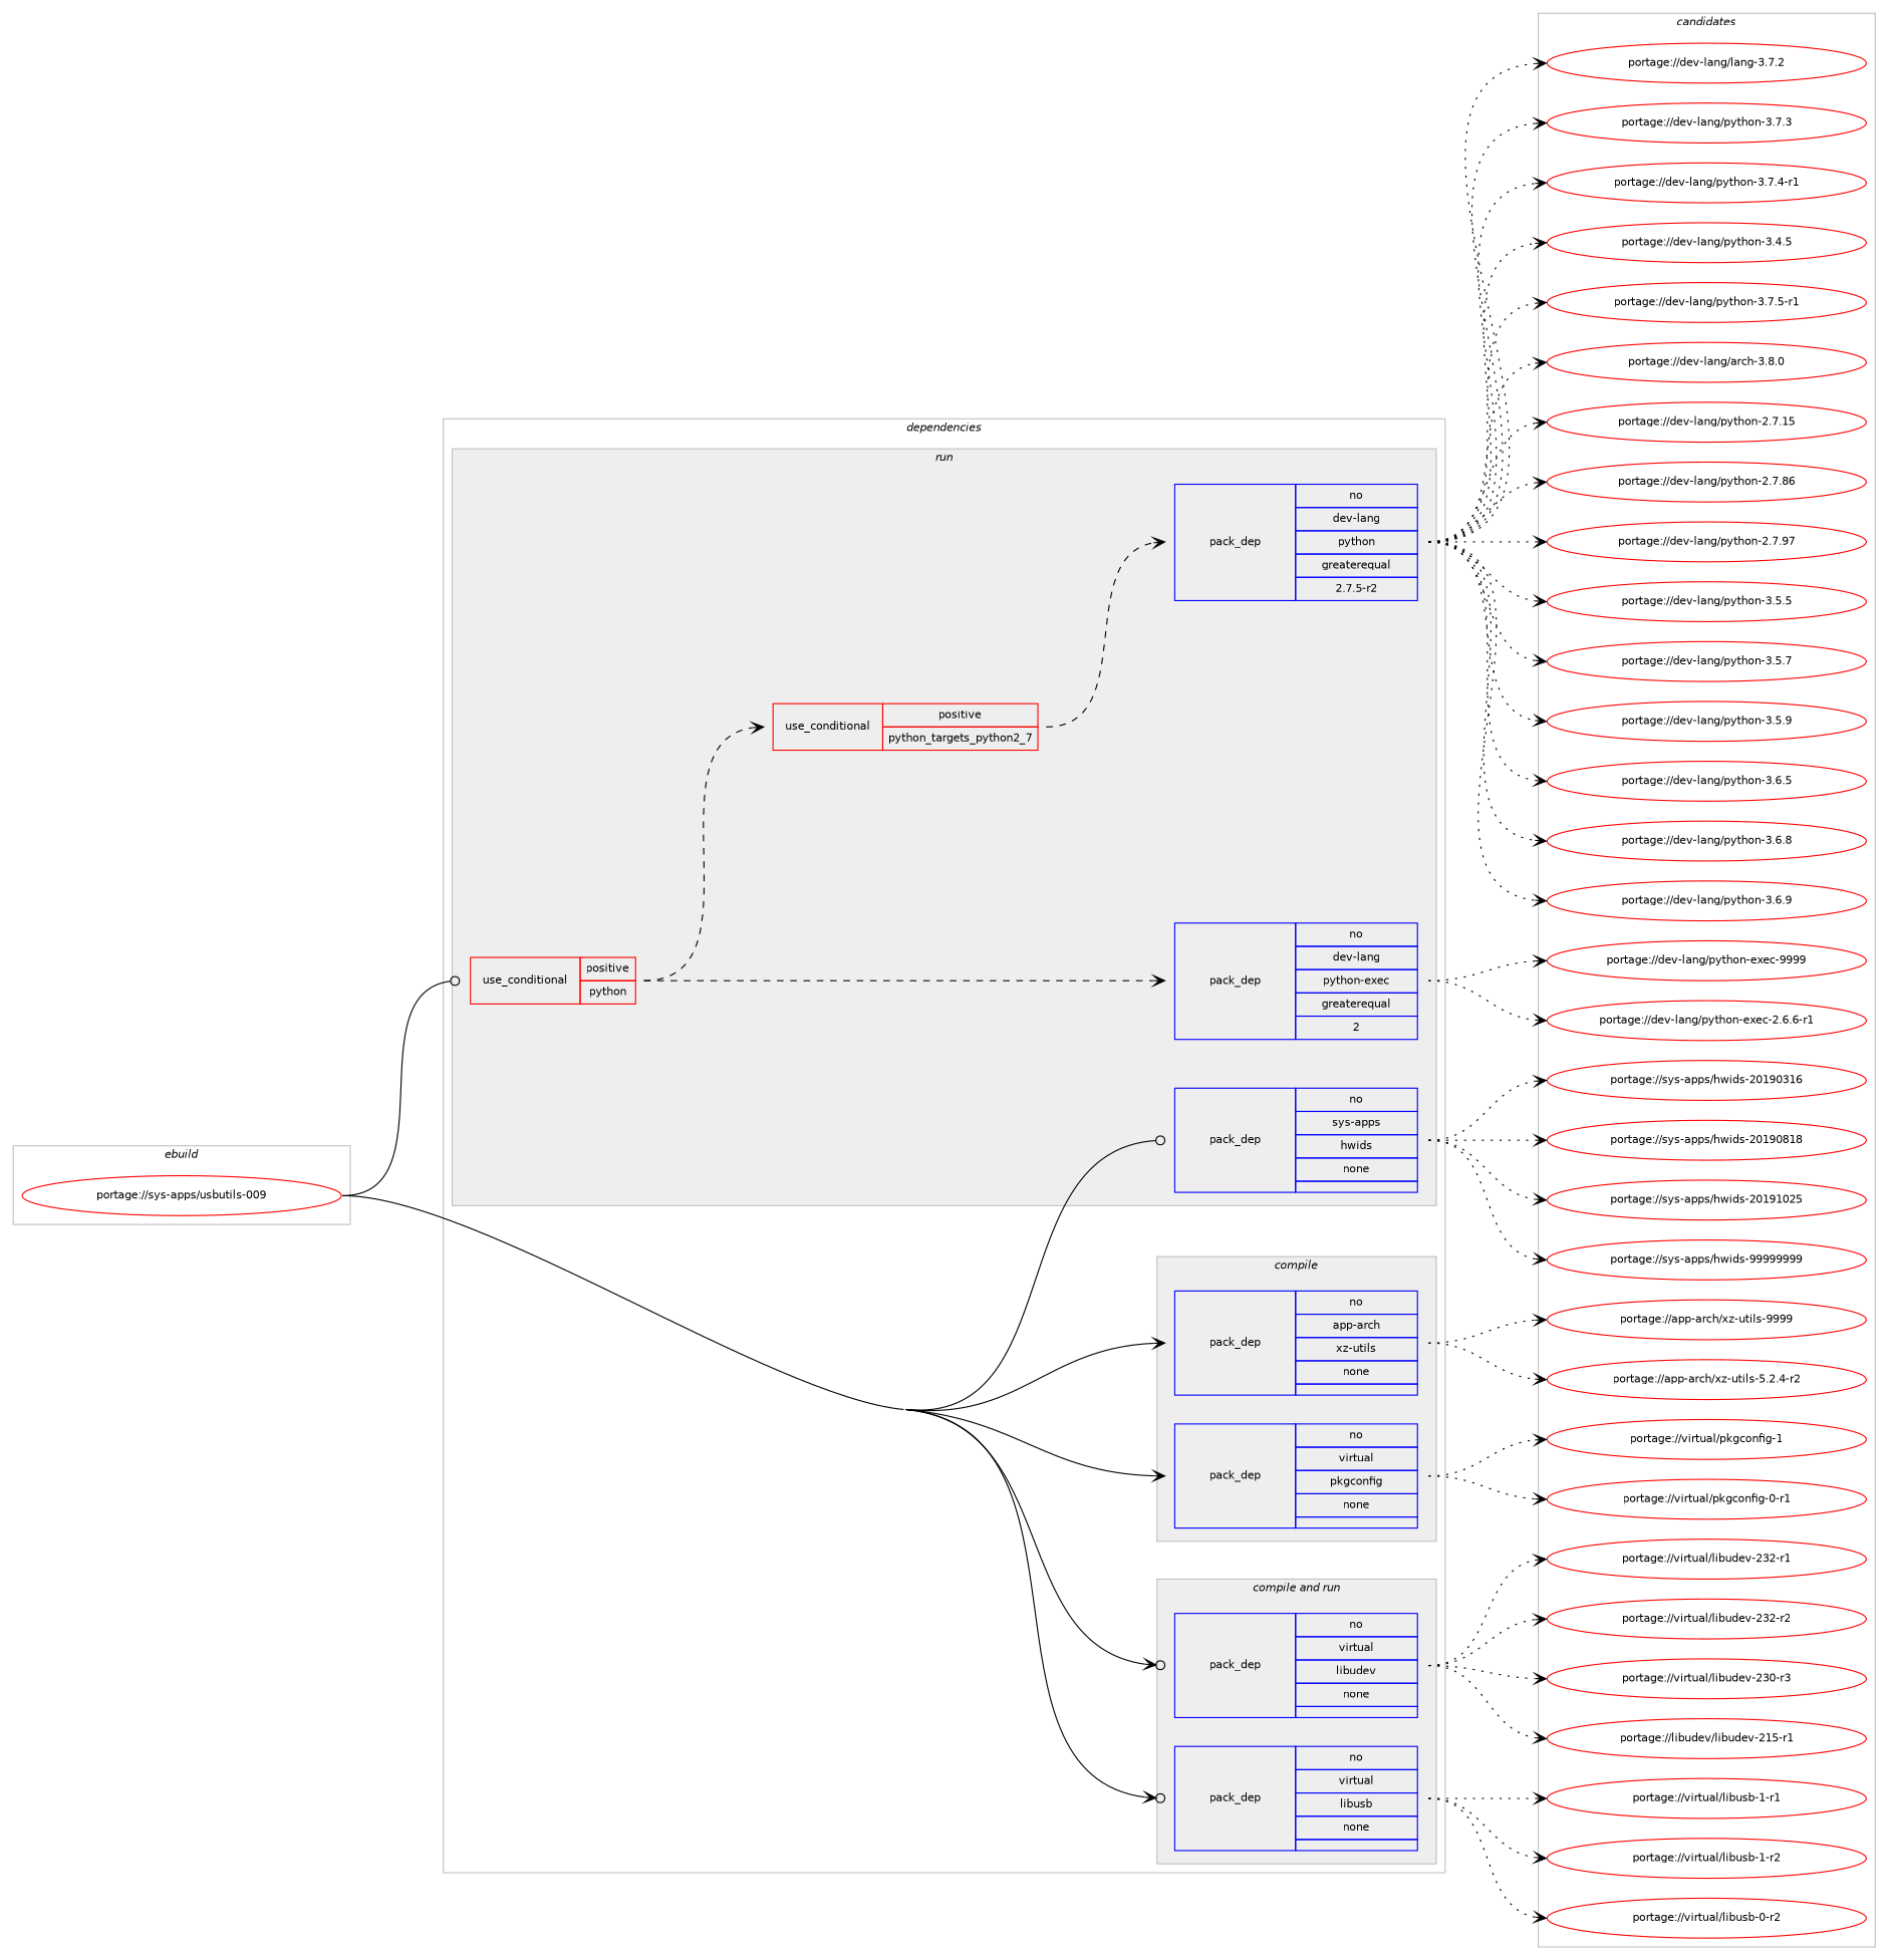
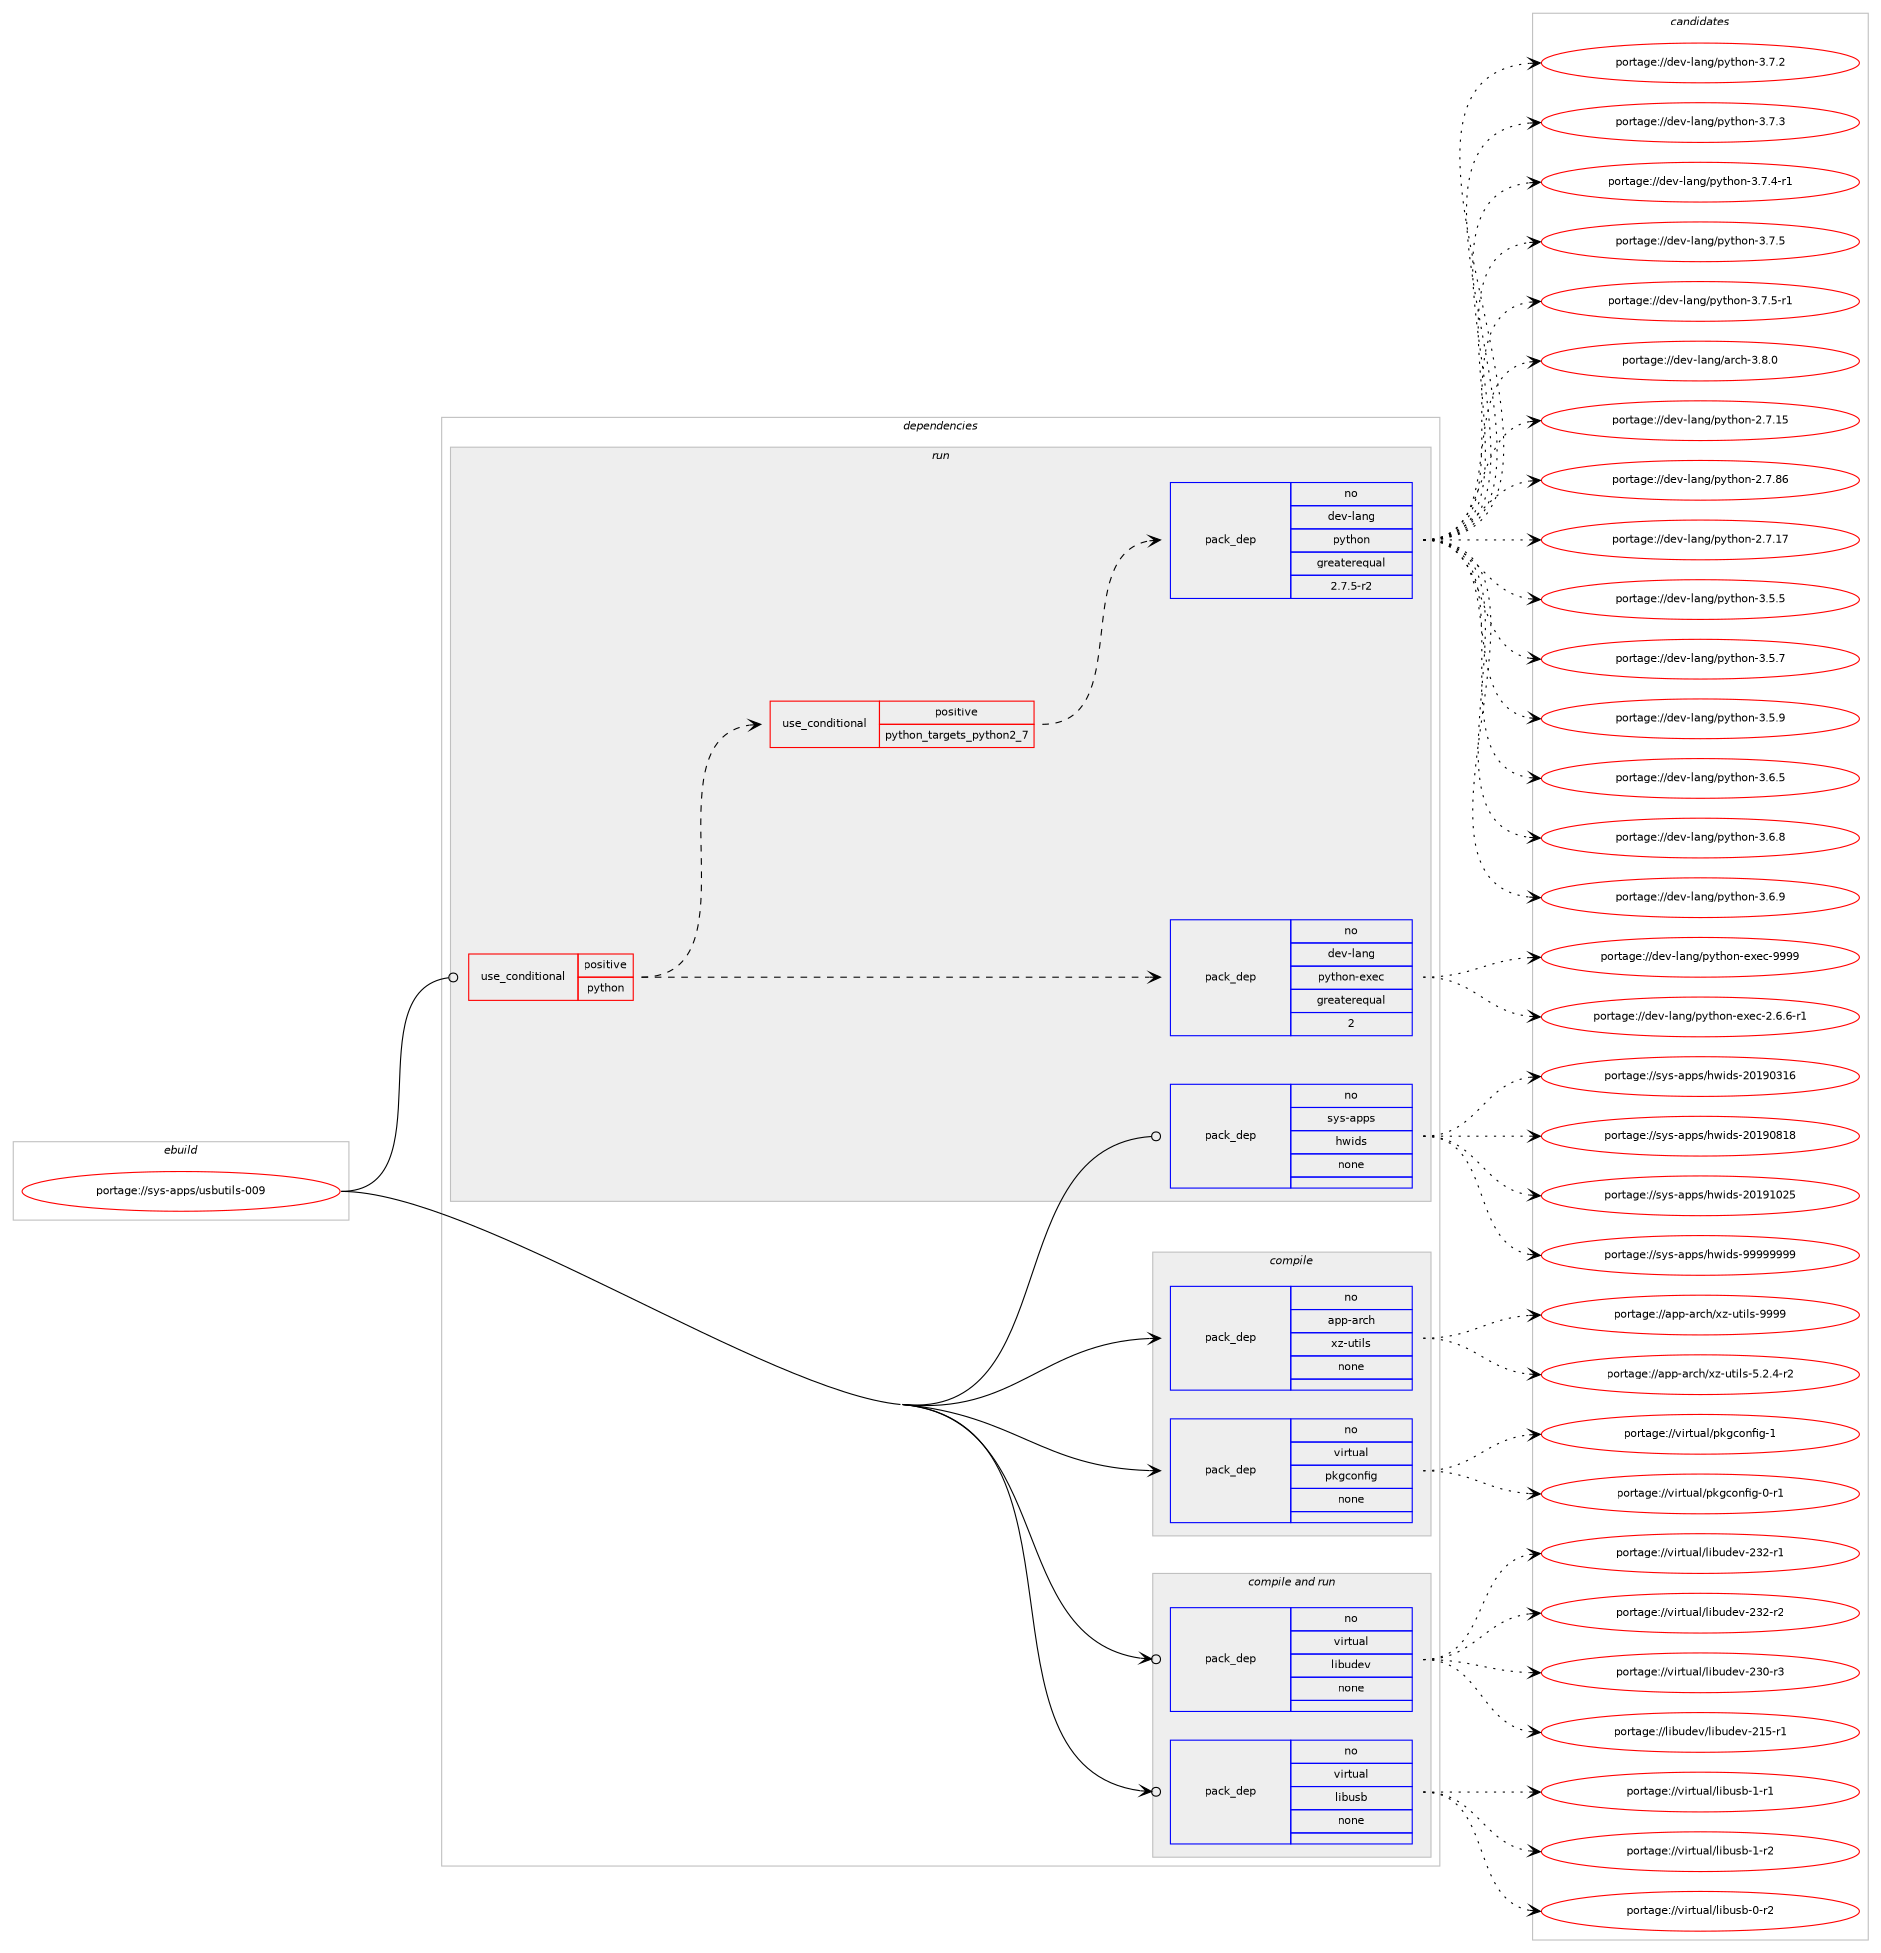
  digraph {
    compound=true
    concentrate=true
    fontname=Helvetica
    fontsize=10
    newrank=true
    rankdir=LR
    ranksep=1.5
    node [color=red fontname=Helvetica fontsize=10]
    edge [arrowhead=vee headport=w style=dotted tailport=e weight=100]
    n1 [label="portage://sys-apps/usbutils-009" width=4]
    n2 [color=blue label=<<TABLE BORDER="0" CELLBORDER="1" CELLSPACING="0" CELLPADDING="4" WIDTH="220"><TR><TD ROWSPAN="6" CELLPADDING="30">pack_dep</TD></TR><TR><TD WIDTH="110">no</TD></TR><TR><TD>app-arch</TD></TR><TR><TD>xz-utils</TD></TR><TR><TD>none</TD></TR><TR><TD></TD></TR></TABLE>> shape=none]
    n3 [color=blue label=<<TABLE BORDER="0" CELLBORDER="1" CELLSPACING="0" CELLPADDING="4" WIDTH="220"><TR><TD ROWSPAN="6" CELLPADDING="30">pack_dep</TD></TR><TR><TD WIDTH="110">no</TD></TR><TR><TD>virtual</TD></TR><TR><TD>pkgconfig</TD></TR><TR><TD>none</TD></TR><TR><TD></TD></TR></TABLE>> shape=none]
    n4 [color=blue label=<<TABLE BORDER="0" CELLBORDER="1" CELLSPACING="0" CELLPADDING="4" WIDTH="220"><TR><TD ROWSPAN="6" CELLPADDING="30">pack_dep</TD></TR><TR><TD WIDTH="110">no</TD></TR><TR><TD>virtual</TD></TR><TR><TD>libudev</TD></TR><TR><TD>none</TD></TR><TR><TD></TD></TR></TABLE>> shape=none]
    n5 [color=blue label=<<TABLE BORDER="0" CELLBORDER="1" CELLSPACING="0" CELLPADDING="4" WIDTH="220"><TR><TD ROWSPAN="6" CELLPADDING="30">pack_dep</TD></TR><TR><TD WIDTH="110">no</TD></TR><TR><TD>virtual</TD></TR><TR><TD>libusb</TD></TR><TR><TD>none</TD></TR><TR><TD></TD></TR></TABLE>> shape=none]
    n6 [color=blue label=<<TABLE BORDER="0" CELLBORDER="1" CELLSPACING="0" CELLPADDING="4" WIDTH="220"><TR><TD ROWSPAN="6" CELLPADDING="30">pack_dep</TD></TR><TR><TD WIDTH="110">no</TD></TR><TR><TD>dev-lang</TD></TR><TR><TD>python</TD></TR><TR><TD>greaterequal</TD></TR><TR><TD>2.7.5-r2</TD></TR></TABLE>> shape=none]
    n7 [label=<<TABLE BORDER="0" CELLBORDER="1" CELLSPACING="0" CELLPADDING="4"><TR><TD ROWSPAN="3" CELLPADDING="10">use_conditional</TD></TR><TR><TD>positive</TD></TR><TR><TD>python_targets_python2_7</TD></TR></TABLE>> shape=none]
    n8 [color=blue label=<<TABLE BORDER="0" CELLBORDER="1" CELLSPACING="0" CELLPADDING="4" WIDTH="220"><TR><TD ROWSPAN="6" CELLPADDING="30">pack_dep</TD></TR><TR><TD WIDTH="110">no</TD></TR><TR><TD>dev-lang</TD></TR><TR><TD>python-exec</TD></TR><TR><TD>greaterequal</TD></TR><TR><TD>2</TD></TR></TABLE>> shape=none]
    n9 [label=<<TABLE BORDER="0" CELLBORDER="1" CELLSPACING="0" CELLPADDING="4"><TR><TD ROWSPAN="3" CELLPADDING="10">use_conditional</TD></TR><TR><TD>positive</TD></TR><TR><TD>python</TD></TR></TABLE>> shape=none]
    n10 [color=blue label=<<TABLE BORDER="0" CELLBORDER="1" CELLSPACING="0" CELLPADDING="4" WIDTH="220"><TR><TD ROWSPAN="6" CELLPADDING="30">pack_dep</TD></TR><TR><TD WIDTH="110">no</TD></TR><TR><TD>sys-apps</TD></TR><TR><TD>hwids</TD></TR><TR><TD>none</TD></TR><TR><TD></TD></TR></TABLE>> shape=none]
    n11 [label="portage://app-arch/xz-utils-5.2.4-r2" width=4]
    n12 [label="portage://app-arch/xz-utils-9999" width=4]
    n13 [label="portage://virtual/pkgconfig-0-r1" width=4]
    n14 [label="portage://virtual/pkgconfig-1" width=4]
    n15 [label="portage://libudev/libudev-215-r1" width=4]
    n16 [label="portage://virtual/libudev-232-r1" width=4]
    n17 [label="portage://virtual/libudev-232-r2" width=4]
    n18 [label="portage://virtual/libudev-230-r3" width=4]
    n19 [label="portage://virtual/libusb-0-r2" width=4]
    n20 [label="portage://virtual/libusb-1-r1" width=4]
    n21 [label="portage://virtual/libusb-1-r2" width=4]
    n22 [label="portage://dev-lang/python-2.7.15" width=4]
    n23 [label="portage://dev-lang/python-2.7.86" width=4]
-   n24 [label="portage://dev-lang/python-2.7.97" width=4]
+   n24 [label="portage://dev-lang/python-2.7.17" width=4]
    n25 [label="portage://dev-lang/python-3.5.5" width=4]
    n26 [label="portage://dev-lang/python-3.5.7" width=4]
    n27 [label="portage://dev-lang/python-3.5.9" width=4]
    n28 [label="portage://dev-lang/python-3.6.5" width=4]
    n29 [label="portage://dev-lang/python-3.6.8" width=4]
    n30 [label="portage://dev-lang/python-3.6.9" width=4]
-   n31 [label="portage://dev-lang/lang-3.7.2" width=4]
+   n31 [label="portage://dev-lang/python-3.7.2" width=4]
    n32 [label="portage://dev-lang/python-3.7.3" width=4]
    n33 [label="portage://dev-lang/python-3.7.4-r1" width=4]
-   n34 [label="portage://dev-lang/python-3.4.5" width=4]
+   n34 [label="portage://dev-lang/python-3.7.5" width=4]
    n35 [label="portage://dev-lang/python-3.7.5-r1" width=4]
    n36 [label="portage://dev-lang/arch-3.8.0" width=4]
    n37 [label="portage://dev-lang/python-exec-2.6.6-r1" width=4]
    n38 [label="portage://dev-lang/python-exec-9999" width=4]
    n39 [label="portage://sys-apps/hwids-20190316" width=4]
    n40 [label="portage://sys-apps/hwids-20190818" width=4]
    n41 [label="portage://sys-apps/hwids-20191025" width=4]
    n42 [label="portage://sys-apps/hwids-99999999" width=4]
    subgraph cluster_1 {
      color=gray
      label=<<i>ebuild</i>>
      rank=same
      n1
    }
    subgraph cluster_2 {
      color=gray
      label=<<i>dependencies</i>>
      subgraph cluster_3 {
        color=gray
        fillcolor="#eeeeee"
        label=<<i>compile</i>>
        style=filled
        subgraph sub_4 {
          color=gray
          fillcolor="#eeeeee"
          label=<<i>compile</i>>
          style=filled
          n2
        }
        subgraph sub_5 {
          color=gray
          fillcolor="#eeeeee"
          label=<<i>compile</i>>
          style=filled
          n3
        }
      }
      subgraph cluster_6 {
        color=gray
        fillcolor="#eeeeee"
        label=<<i>compile and run</i>>
        style=filled
        subgraph sub_7 {
          color=gray
          fillcolor="#eeeeee"
          label=<<i>compile and run</i>>
          style=filled
          n4
        }
        subgraph sub_8 {
          color=gray
          fillcolor="#eeeeee"
          label=<<i>compile and run</i>>
          style=filled
          n5
        }
      }
      subgraph cluster_9 {
        color=gray
        fillcolor="#eeeeee"
        label=<<i>run</i>>
        style=filled
        subgraph sub_10 {
          color=gray
          fillcolor="#eeeeee"
          label=<<i>run</i>>
          style=filled
          n9
          subgraph sub_11 {
            color=gray
            fillcolor="#eeeeee"
            label=<<i>run</i>>
            style=filled
            n7
            subgraph sub_12 {
              color=gray
              fillcolor="#eeeeee"
              label=<<i>run</i>>
              style=filled
              n6
            }
          }
          subgraph sub_13 {
            color=gray
            fillcolor="#eeeeee"
            label=<<i>run</i>>
            style=filled
            n8
          }
        }
        subgraph sub_14 {
          color=gray
          fillcolor="#eeeeee"
          label=<<i>run</i>>
          style=filled
          n10
        }
      }
    }
    subgraph cluster_15 {
      color=gray
      label=<<i>candidates</i>>
      rank=same
      subgraph sub_16 {
        color=black
        label=<<i>candidates</i>>
        nodesep=1
        rank=same
        n11
        n12
      }
      subgraph sub_17 {
        color=black
        label=<<i>candidates</i>>
        nodesep=1
        rank=same
        n13
        n14
      }
      subgraph sub_18 {
        color=black
        label=<<i>candidates</i>>
        nodesep=1
        rank=same
        n15
        n16
        n17
        n18
      }
      subgraph sub_19 {
        color=black
        label=<<i>candidates</i>>
        nodesep=1
        rank=same
        n19
        n20
        n21
      }
      subgraph sub_20 {
        color=black
        label=<<i>candidates</i>>
        nodesep=1
        rank=same
        n22
        n23
        n24
        n25
        n26
        n27
        n28
        n29
        n30
        n31
        n32
        n33
        n34
        n35
        n36
      }
      subgraph sub_21 {
        color=black
        label=<<i>candidates</i>>
        nodesep=1
        rank=same
        n37
        n38
      }
      subgraph sub_22 {
        color=black
        label=<<i>candidates</i>>
        nodesep=1
        rank=same
        n39
        n40
        n41
        n42
      }
    }
    n1 -> n2 [style=solid weight=20]
    n1 -> n3 [style=solid weight=20]
    n1 -> n4 [arrowhead=odotvee style=solid weight=20]
    n1 -> n5 [arrowhead=odotvee style=solid weight=20]
    n1 -> n9 [arrowhead=odot style=solid weight=20]
    n1 -> n10 [arrowhead=odot style=solid weight=20]
    n2 -> n11
    n2 -> n12
    n3 -> n13
    n3 -> n14
    n4 -> n15
    n4 -> n16
    n4 -> n17
    n4 -> n18
    n5 -> n19
    n5 -> n20
    n5 -> n21
    n6 -> n22
    n6 -> n23
    n6 -> n24
    n6 -> n25
    n6 -> n26
    n6 -> n27
    n6 -> n28
    n6 -> n29
    n6 -> n30
    n6 -> n31
    n6 -> n32
    n6 -> n33
    n6 -> n34
    n6 -> n35
    n6 -> n36
    n7 -> n6 [style=dashed weight=20]
    n8 -> n37
    n8 -> n38
    n9 -> n7 [style=dashed weight=20]
    n9 -> n8 [style=dashed weight=20]
    n10 -> n39
    n10 -> n40
    n10 -> n41
    n10 -> n42
  }
